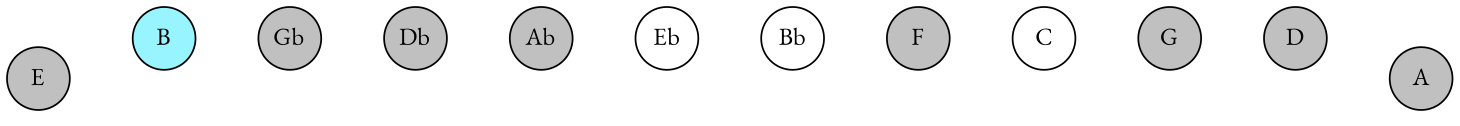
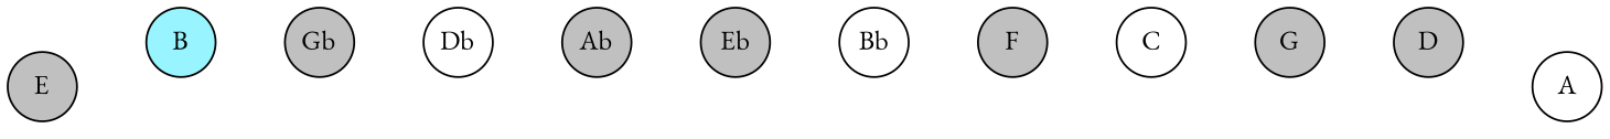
  graph {
    fontname="EB Garamond"
    mindist=.1
    rankdir=LR
    node [fillcolor=gray fontname="EB Garamond" margin=0 shape=circle style=filled]
    edge [fontname="EB Garamond" style=invis]
    E
    B [fillcolor=cadetblue1]
    Gb
-   Db
+   Db [fillcolor=white]
    Ab
-   Eb [fillcolor=white]
+   Eb
    Bb [fillcolor=white]
    F
    C [fillcolor=white]
    G
    D
-   A
+   A [fillcolor=white]
    subgraph sub_1 {
      E
      B
      Gb
      Db
      Ab
      Eb
      Bb
      F
      C
      G
      D
      A
    }
    E -- B
    B -- Gb
    Gb -- Db
    Db -- Ab
    Ab -- Eb
    Eb -- Bb
    Bb -- F
    F -- C
    C -- G
    G -- D
    D -- A
    A -- E
  }
